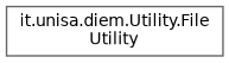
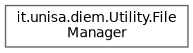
  digraph {
    rankdir=LR
-   n1 [color=grey40 fillcolor=white fontname=Helvetica fontsize=10 height=0.2 label="it.unisa.diem.Utility.File\lUtility" shape=box style=filled width=0.4]
+   n1 [color=grey40 fillcolor=white fontname=Helvetica fontsize=10 height=0.2 label="it.unisa.diem.Utility.File\lManager" shape=box style=filled width=0.4]
  }
